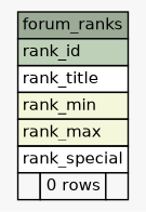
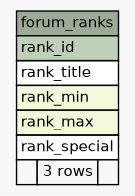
  digraph {
    bgcolor="#f7f7f7"
    fontname=Helvetica
    fontsize=11
    nodesep=0.18
    rankdir=RL
    ranksep=0.46
-   n1 [fontname=Helvetica fontsize=11 label=<     <TABLE BORDER="0" CELLBORDER="1" CELLSPACING="0" BGCOLOR="#ffffff">       <TR><TD COLSPAN="3" BGCOLOR="#9bab96" ALIGN="CENTER">forum_ranks</TD></TR>       <TR><TD PORT="rank_id" COLSPAN="3" BGCOLOR="#bed1b8" ALIGN="LEFT">rank_id</TD></TR>       <TR><TD PORT="rank_title" COLSPAN="3" ALIGN="LEFT">rank_title</TD></TR>       <TR><TD PORT="rank_min" COLSPAN="3" BGCOLOR="#f4f7da" ALIGN="LEFT">rank_min</TD></TR>       <TR><TD PORT="rank_max" COLSPAN="3" BGCOLOR="#f4f7da" ALIGN="LEFT">rank_max</TD></TR>       <TR><TD PORT="rank_special" COLSPAN="3" ALIGN="LEFT">rank_special</TD></TR>       <TR><TD ALIGN="LEFT" BGCOLOR="#f7f7f7">  </TD><TD ALIGN="RIGHT" BGCOLOR="#f7f7f7">0 rows</TD><TD ALIGN="RIGHT" BGCOLOR="#f7f7f7">  </TD></TR>     </TABLE>> shape=plaintext]
+   n1 [fontname=Helvetica fontsize=11 label=<     <TABLE BORDER="0" CELLBORDER="1" CELLSPACING="0" BGCOLOR="#ffffff">       <TR><TD COLSPAN="3" BGCOLOR="#9bab96" ALIGN="CENTER">forum_ranks</TD></TR>       <TR><TD PORT="rank_id" COLSPAN="3" BGCOLOR="#bed1b8" ALIGN="LEFT">rank_id</TD></TR>       <TR><TD PORT="rank_title" COLSPAN="3" ALIGN="LEFT">rank_title</TD></TR>       <TR><TD PORT="rank_min" COLSPAN="3" BGCOLOR="#f4f7da" ALIGN="LEFT">rank_min</TD></TR>       <TR><TD PORT="rank_max" COLSPAN="3" BGCOLOR="#f4f7da" ALIGN="LEFT">rank_max</TD></TR>       <TR><TD PORT="rank_special" COLSPAN="3" ALIGN="LEFT">rank_special</TD></TR>       <TR><TD ALIGN="LEFT" BGCOLOR="#f7f7f7">  </TD><TD ALIGN="RIGHT" BGCOLOR="#f7f7f7">3 rows</TD><TD ALIGN="RIGHT" BGCOLOR="#f7f7f7">  </TD></TR>     </TABLE>> shape=plaintext]
  }
